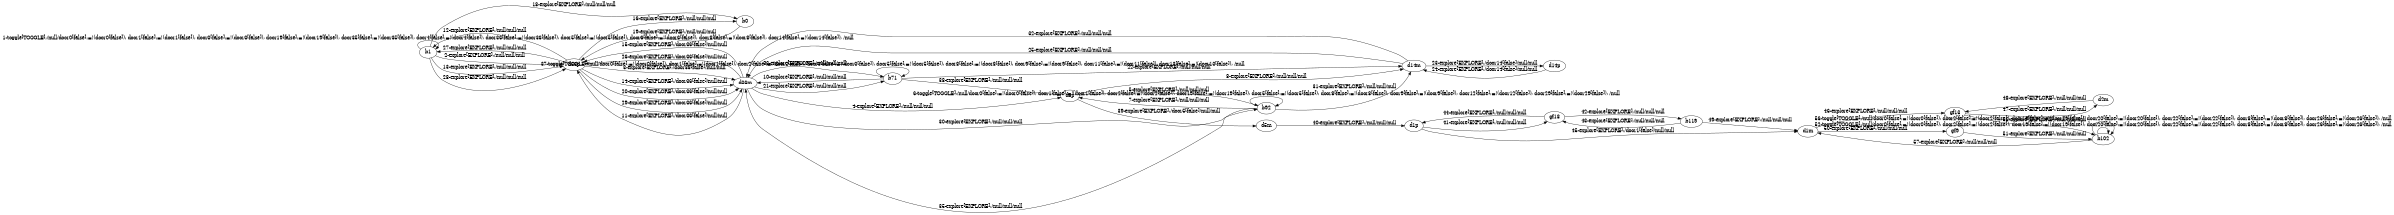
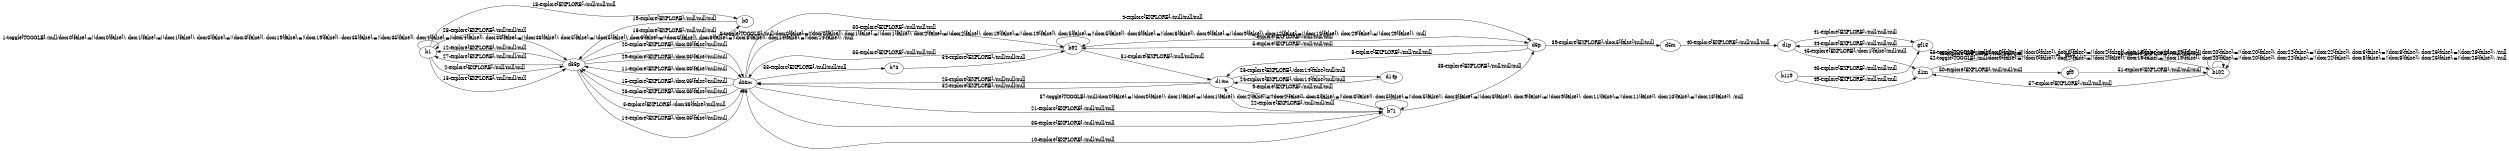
  digraph {
    rankdir=LR
    b1
    d36p
    b0
    d36m
    n5 [label=d6p]
    n6 [label=b92]
    b71
+   b73
    d14m
    d5m
    d14p
    d1p
    gf18
    d1m
    b119
    gf13
    gf9
-   d2m
    b102
    b1 -> b1 [label="1-toggle[TOGGLE];/null/door0[false]:=!(door0[false]); door1[false]:=!(door1[false]); door3[false]:=!(door3[false]); door19[false]:=!(door19[false]); door35[false]:=!(door35[false]); door4[false]:=!(door4[false]); door36[false]:=!(door36[false]); door5[false]:=!(door5[false]); door6[false]:=!(door6[false]); door8[false]:=!(door8[false]); door14[false]:=!(door14[false]); /null"]
    b1 -> d36p [label="2-explore[EXPLORE];/null/null/null"]
    b1 -> d36p [label="13-explore[EXPLORE];/null/null/null"]
    b1 -> d36p [label="28-explore[EXPLORE];/null/null/null"]
    b1 -> b0 [label="18-explore[EXPLORE];/null/null/null"]
    d36p -> b1 [label="12-explore[EXPLORE];/null/null/null"]
    d36p -> b1 [label="27-explore[EXPLORE];/null/null/null"]
    d36p -> b0 [label="16-explore[EXPLORE];/null/null/null"]
    d36p -> d36m [label="3-explore[EXPLORE];/door36[false]/null/null"]
    d36p -> d36m [label="14-explore[EXPLORE];/door36[false]/null/null"]
    d36p -> d36m [label="20-explore[EXPLORE];/door36[false]/null/null"]
    d36p -> d36m [label="29-explore[EXPLORE];/door36[false]/null/null"]
    b0 -> d36p [label="19-explore[EXPLORE];/null/null/null"]
    d36m -> d36p [label="11-explore[EXPLORE];/door36[false]/null/null"]
    d36m -> d36p [label="15-explore[EXPLORE];/door36[false]/null/null"]
    d36m -> d36p [label="26-explore[EXPLORE];/door36[false]/null/null"]
    d36m -> n5 [label="4-explore[EXPLORE];/null/null/null"]
    d36m -> n6 [label="30-explore[EXPLORE];/null/null/null"]
    d36m -> b71 [label="21-explore[EXPLORE];/null/null/null"]
    d36m -> b71 [label="36-explore[EXPLORE];/null/null/null"]
+   d36m -> b73 [label="33-explore[EXPLORE];/null/null/null"]
    n5 -> n6 [label="5-explore[EXPLORE];/null/null/null"]
    n5 -> d14m [label="8-explore[EXPLORE];/null/null/null"]
    n5 -> d5m [label="39-explore[EXPLORE];/door5[false]/null/null"]
    n6 -> d36m [label="35-explore[EXPLORE];/null/null/null"]
    n6 -> n5 [label="7-explore[EXPLORE];/null/null/null"]
    n6 -> n6 [label="6-toggle[TOGGLE];/null/door0[false]:=!(door0[false]); door1[false]:=!(door1[false]); door2[false]:=!(door2[false]); door19[false]:=!(door19[false]); door5[false]:=!(door5[false]); door8[false]:=!(door8[false]); door9[false]:=!(door9[false]); door12[false]:=!(door12[false]); door29[false]:=!(door29[false]); /null"]
    n6 -> d14m [label="31-explore[EXPLORE];/null/null/null"]
    b71 -> d36m [label="10-explore[EXPLORE];/null/null/null"]
    b71 -> n5 [label="38-explore[EXPLORE];/null/null/null"]
    b71 -> b71 [label="37-toggle[TOGGLE];/null/door0[false]:=!(door0[false]); door1[false]:=!(door1[false]); door2[false]:=!(door2[false]); door3[false]:=!(door3[false]); door5[false]:=!(door5[false]); door8[false]:=!(door8[false]); door9[false]:=!(door9[false]); door11[false]:=!(door11[false]); door13[false]:=!(door13[false]); /null"]
    b71 -> d14m [label="22-explore[EXPLORE];/null/null/null"]
+   b73 -> n6 [label="34-explore[EXPLORE];/null/null/null"]
    d14m -> d36m [label="25-explore[EXPLORE];/null/null/null"]
    d14m -> d36m [label="32-explore[EXPLORE];/null/null/null"]
+   d14m -> b71 [label="9-explore[EXPLORE];/null/null/null"]
    d14m -> d14p [label="23-explore[EXPLORE];/door14[false]/null/null"]
    d5m -> d1p [label="40-explore[EXPLORE];/null/null/null"]
    d14p -> d14m [label="24-explore[EXPLORE];/door14[false]/null/null"]
    d1p -> gf18 [label="41-explore[EXPLORE];/null/null/null"]
    d1p -> d1m [label="45-explore[EXPLORE];/door1[false]/null/null"]
    gf18 -> d1p [label="44-explore[EXPLORE];/null/null/null"]
-   gf18 -> b119 [label="42-explore[EXPLORE];/null/null/null"]
    d1m -> gf13 [label="46-explore[EXPLORE];/null/null/null"]
    d1m -> gf9 [label="50-explore[EXPLORE];/null/null/null"]
    b119 -> gf18 [label="43-explore[EXPLORE];/null/null/null"]
    b119 -> d1m [label="49-explore[EXPLORE];/null/null/null"]
-   gf13 -> d2m [label="47-explore[EXPLORE];/null/null/null"]
    gf13 -> b102 [label="55-explore[EXPLORE];/null/null/null"]
    gf9 -> b102 [label="51-explore[EXPLORE];/null/null/null"]
-   d2m -> gf13 [label="48-explore[EXPLORE];/null/null/null"]
    b102 -> d1m [label="57-explore[EXPLORE];/null/null/null"]
    b102 -> b102 [label="52-toggle[TOGGLE];/null/door0[false]:=!(door0[false]); door2[false]:=!(door2[false]); door19[false]:=!(door19[false]); door20[false]:=!(door20[false]); door22[false]:=!(door22[false]); door8[false]:=!(door8[false]); door26[false]:=!(door26[false]); /null"]
    b102 -> b102 [label="56-toggle[TOGGLE];/null/door0[false]:=!(door0[false]); door2[false]:=!(door2[false]); door19[false]:=!(door19[false]); door20[false]:=!(door20[false]); door22[false]:=!(door22[false]); door8[false]:=!(door8[false]); door26[false]:=!(door26[false]); /null"]
  }
